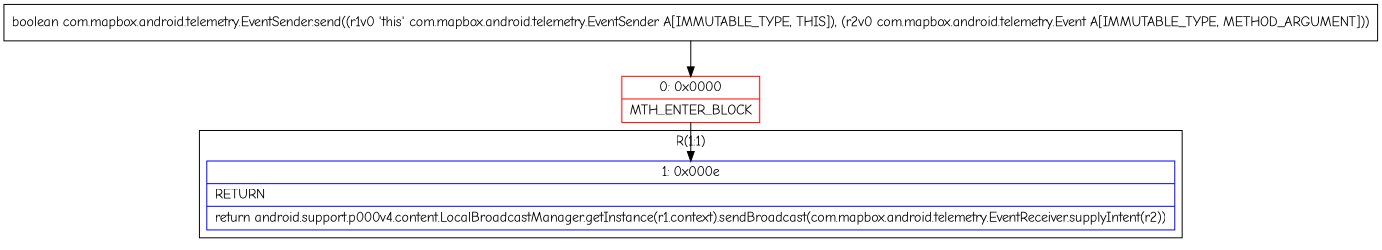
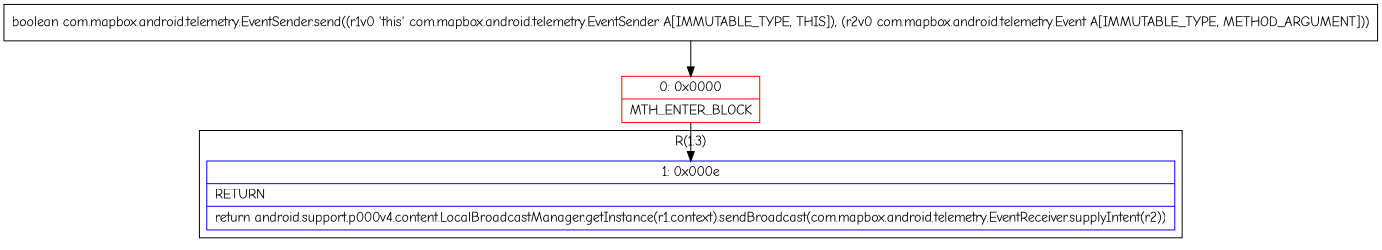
  digraph {
    fontname="Comic Neue"
    node [shape=record fontname="Comic Neue"]
    edge [fontname="Comic Neue"]
    n1 [color=blue label="{1\:\ 0x000e|RETURN\l|return android.support.p000v4.content.LocalBroadcastManager.getInstance(r1.context).sendBroadcast(com.mapbox.android.telemetry.EventReceiver.supplyIntent(r2))\l}"]
    n2 [color=red label="{0\:\ 0x0000|MTH_ENTER_BLOCK\l}"]
    n3 [label="{boolean com.mapbox.android.telemetry.EventSender.send((r1v0 'this' com.mapbox.android.telemetry.EventSender A[IMMUTABLE_TYPE, THIS]), (r2v0 com.mapbox.android.telemetry.Event A[IMMUTABLE_TYPE, METHOD_ARGUMENT])) }"]
    subgraph cluster_1 {
-     label="R(1:1)"
+     label="R(1:3)"
      n1
    }
    n2 -> n1
    n3 -> n2
  }
